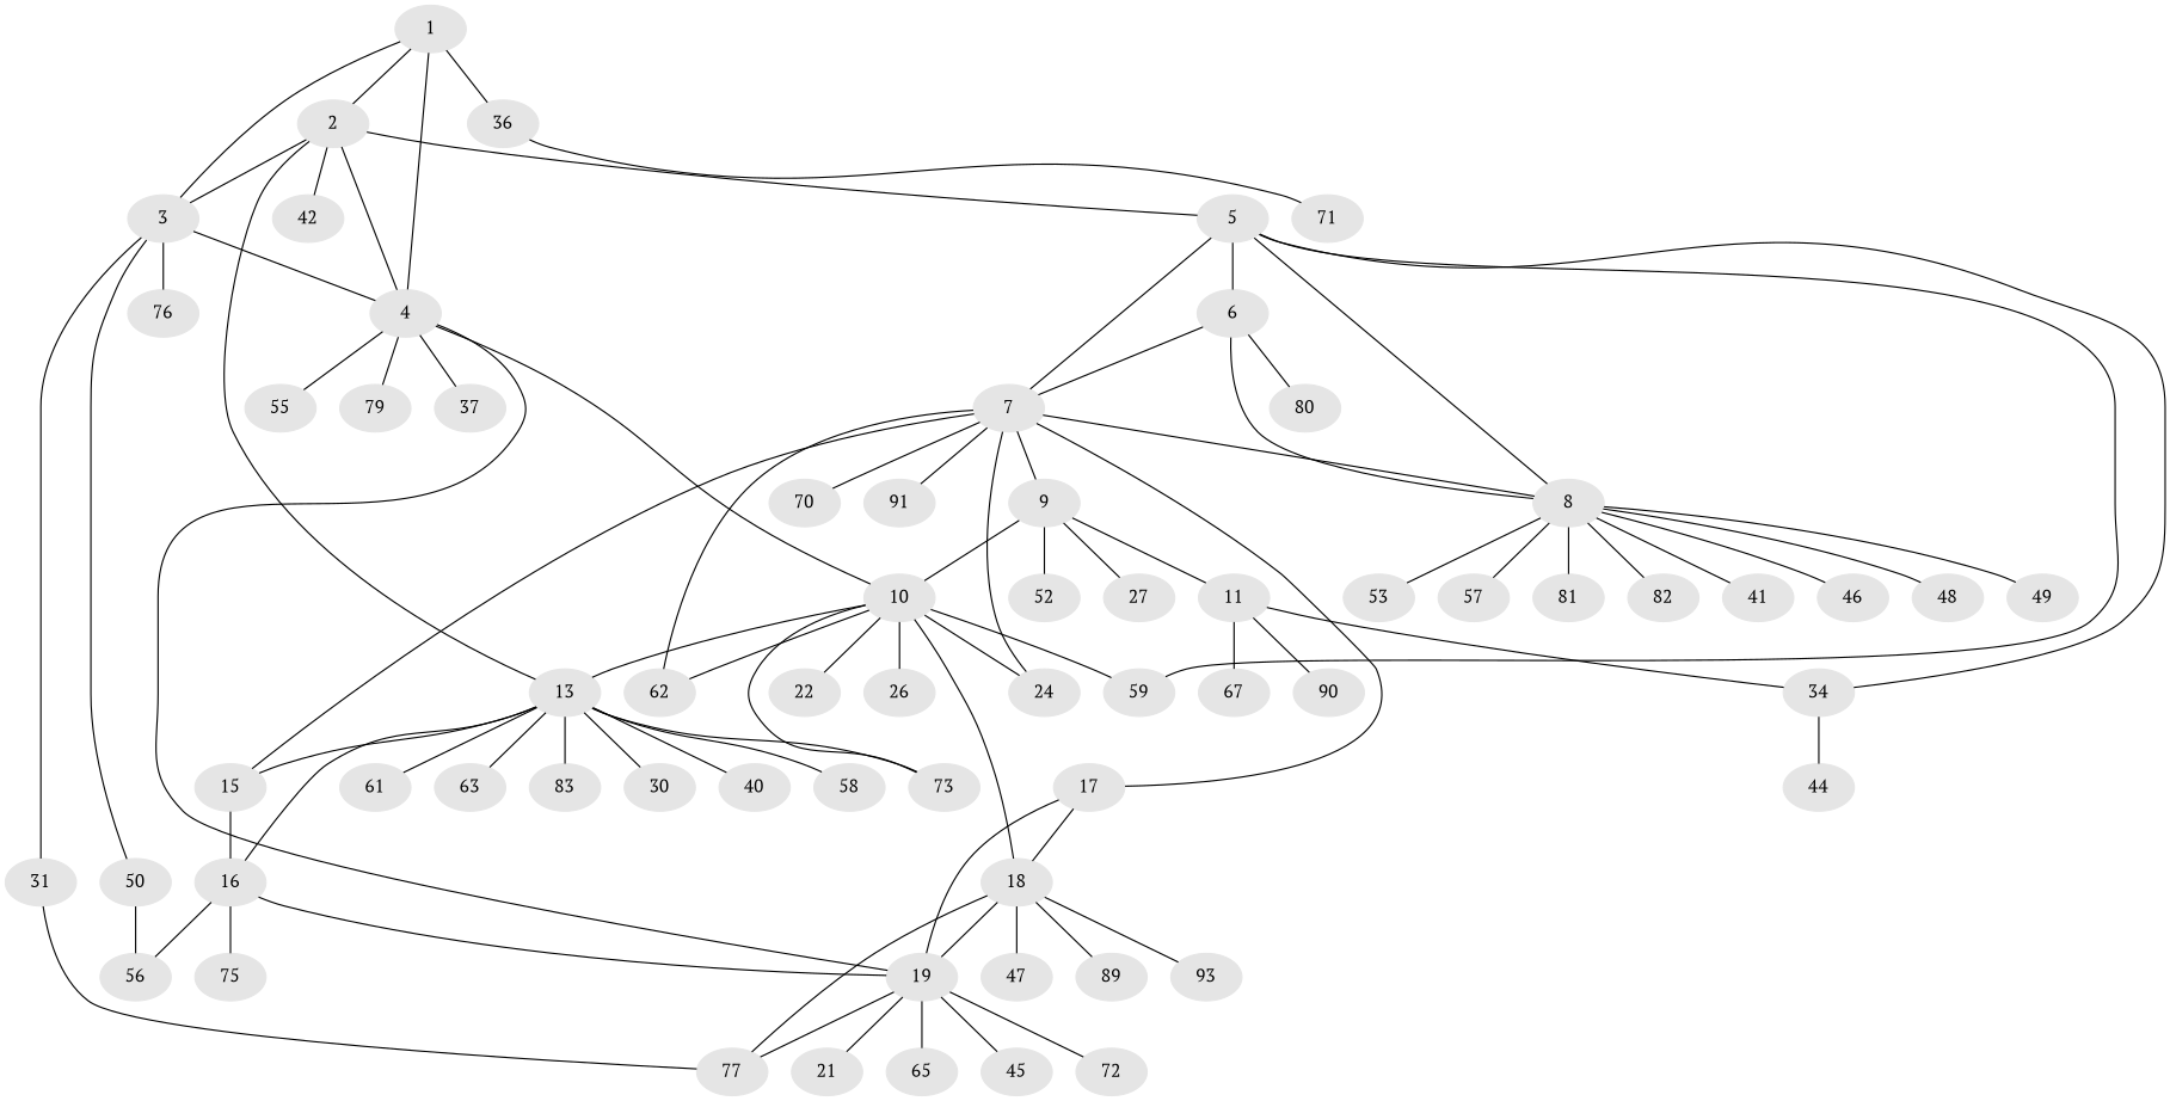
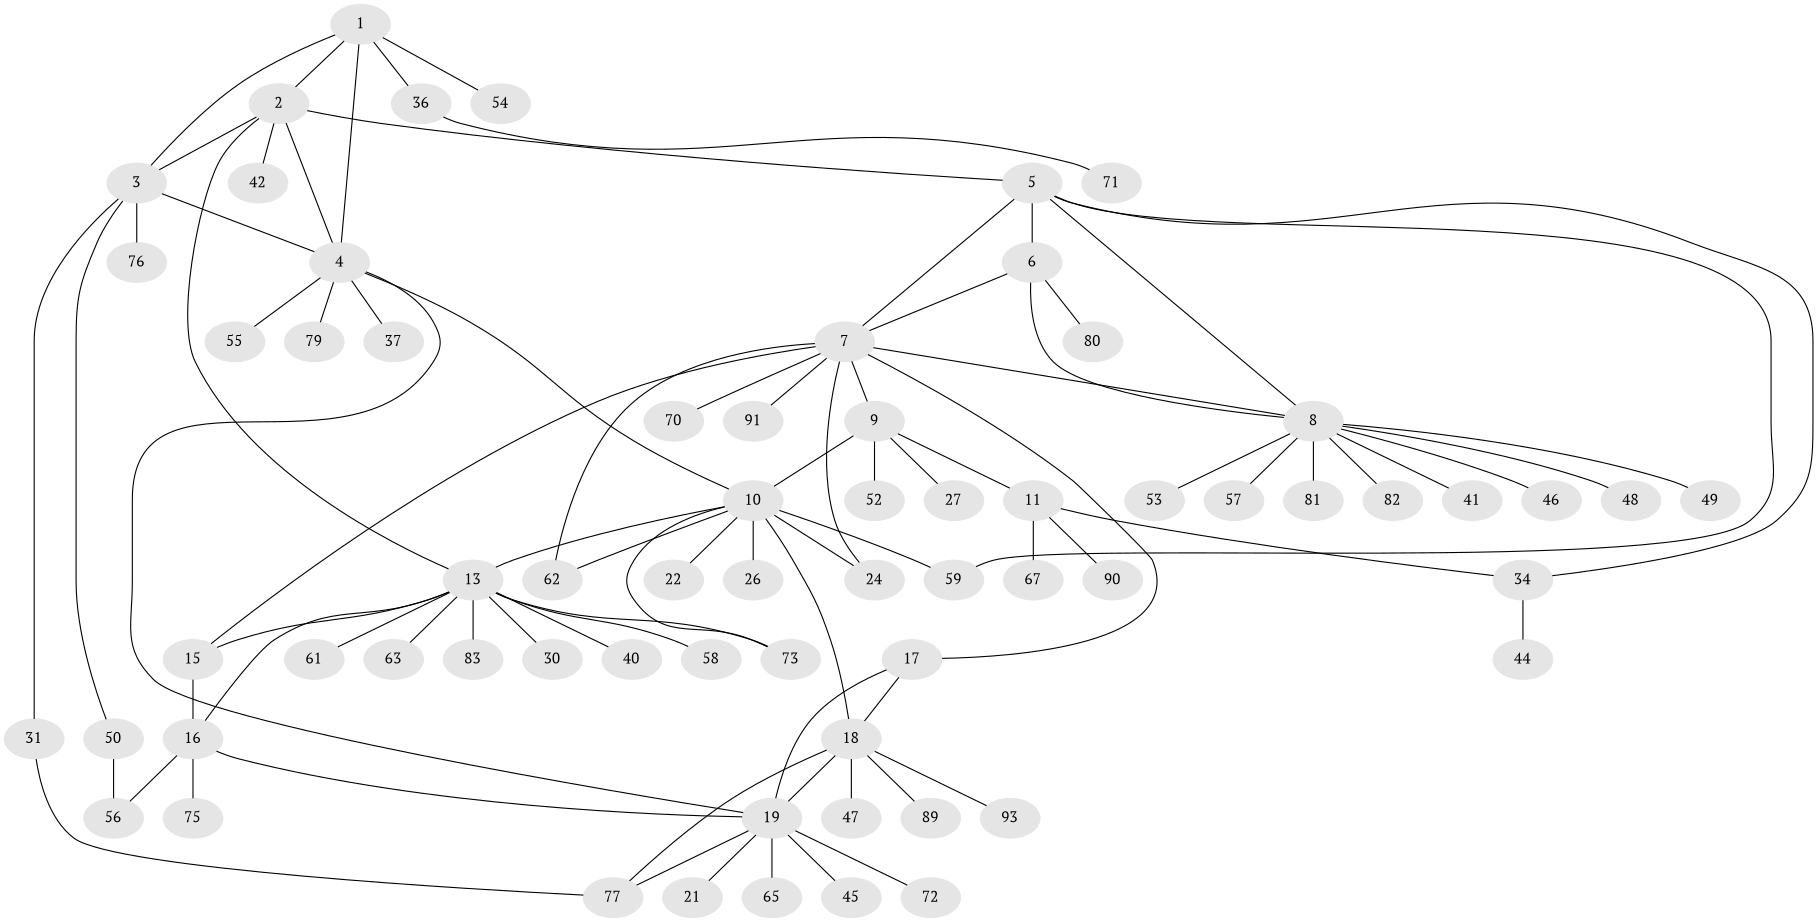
  graph {
    fontname="PT Serif"
    node [color=gray90 fontname="PT Serif" style=filled]
    edge [fontname="PT Serif"]
    1 [super="+29"]
    2 [super="+25"]
    3 [super="+74"]
    4 [super="+78"]
    36
+   54
    5 [super="+65"]
    13 [super="+14"]
    42
    31 [super="+68"]
    50 [super="+87"]
    76
    10 [super="+32"]
    19 [super="+20"]
    37
    55
    79
    71
    6 [super="+23"]
    7 [super="+28"]
    8 [super="+92"]
    34 [super="+43"]
    59 [super="+64"]
    15 [super="+85"]
    73
    16 [super="+66"]
    30 [super="+39"]
    40
    58
    61
    63
    83
    77 [super="+84"]
    56
    24
    62
    18 [super="+69"]
    22
    26
    21 [super="+33"]
    n41 [label=65]
    45
    72
    80
    9 [super="+12"]
    17
    70
    91
    41 [super="+88"]
    46
    48 [super="+51"]
    49
    53
    57 [super="+86"]
    81
    82
    44
    11 [super="+38"]
    27
    52 [super="+60"]
    67
    90
    47
    89
    93
    75
    1 -- 2
    1 -- 3
    1 -- 4
    1 -- 36
+   1 -- 54
    2 -- 3
    2 -- 4
    2 -- 5
    2 -- 13
    2 -- 42
    3 -- 4
    3 -- 31
    3 -- 50
    3 -- 76
    4 -- 10
    4 -- 19
    4 -- 37
    4 -- 55
    4 -- 79
    36 -- 71
    5 -- 6
    5 -- 7
    5 -- 8
    5 -- 34
    5 -- 59
    13 -- 15 [weight=2]
    13 -- 73
    13 -- 16 [weight=2]
    13 -- 30
    13 -- 40
    13 -- 58
    13 -- 61
    13 -- 63
    13 -- 83
    31 -- 77
    50 -- 56
    10 -- 13
    10 -- 59
    10 -- 73
    10 -- 24
    10 -- 62
    10 -- 18
    10 -- 22
    10 -- 26
    19 -- 77
    19 -- 21
    19 -- n41
    19 -- 45
    19 -- 72
    6 -- 7
    6 -- 8
    6 -- 80
    7 -- 8
    7 -- 15
    7 -- 24
    7 -- 62
    7 -- 9
    7 -- 17
    7 -- 70
    7 -- 91
    8 -- 41
    8 -- 46
    8 -- 48
    8 -- 49
    8 -- 53
    8 -- 57
    8 -- 81
    8 -- 82
    34 -- 44
    15 -- 16
    16 -- 19
    16 -- 56
    16 -- 75
    18 -- 19 [weight=2]
    18 -- 77
    18 -- 47
    18 -- 89
    18 -- 93
    9 -- 10 [weight=2]
    9 -- 11 [weight=2]
    9 -- 27
    9 -- 52
    17 -- 19 [weight=2]
    17 -- 18
    11 -- 34
    11 -- 67
    11 -- 90
  }
